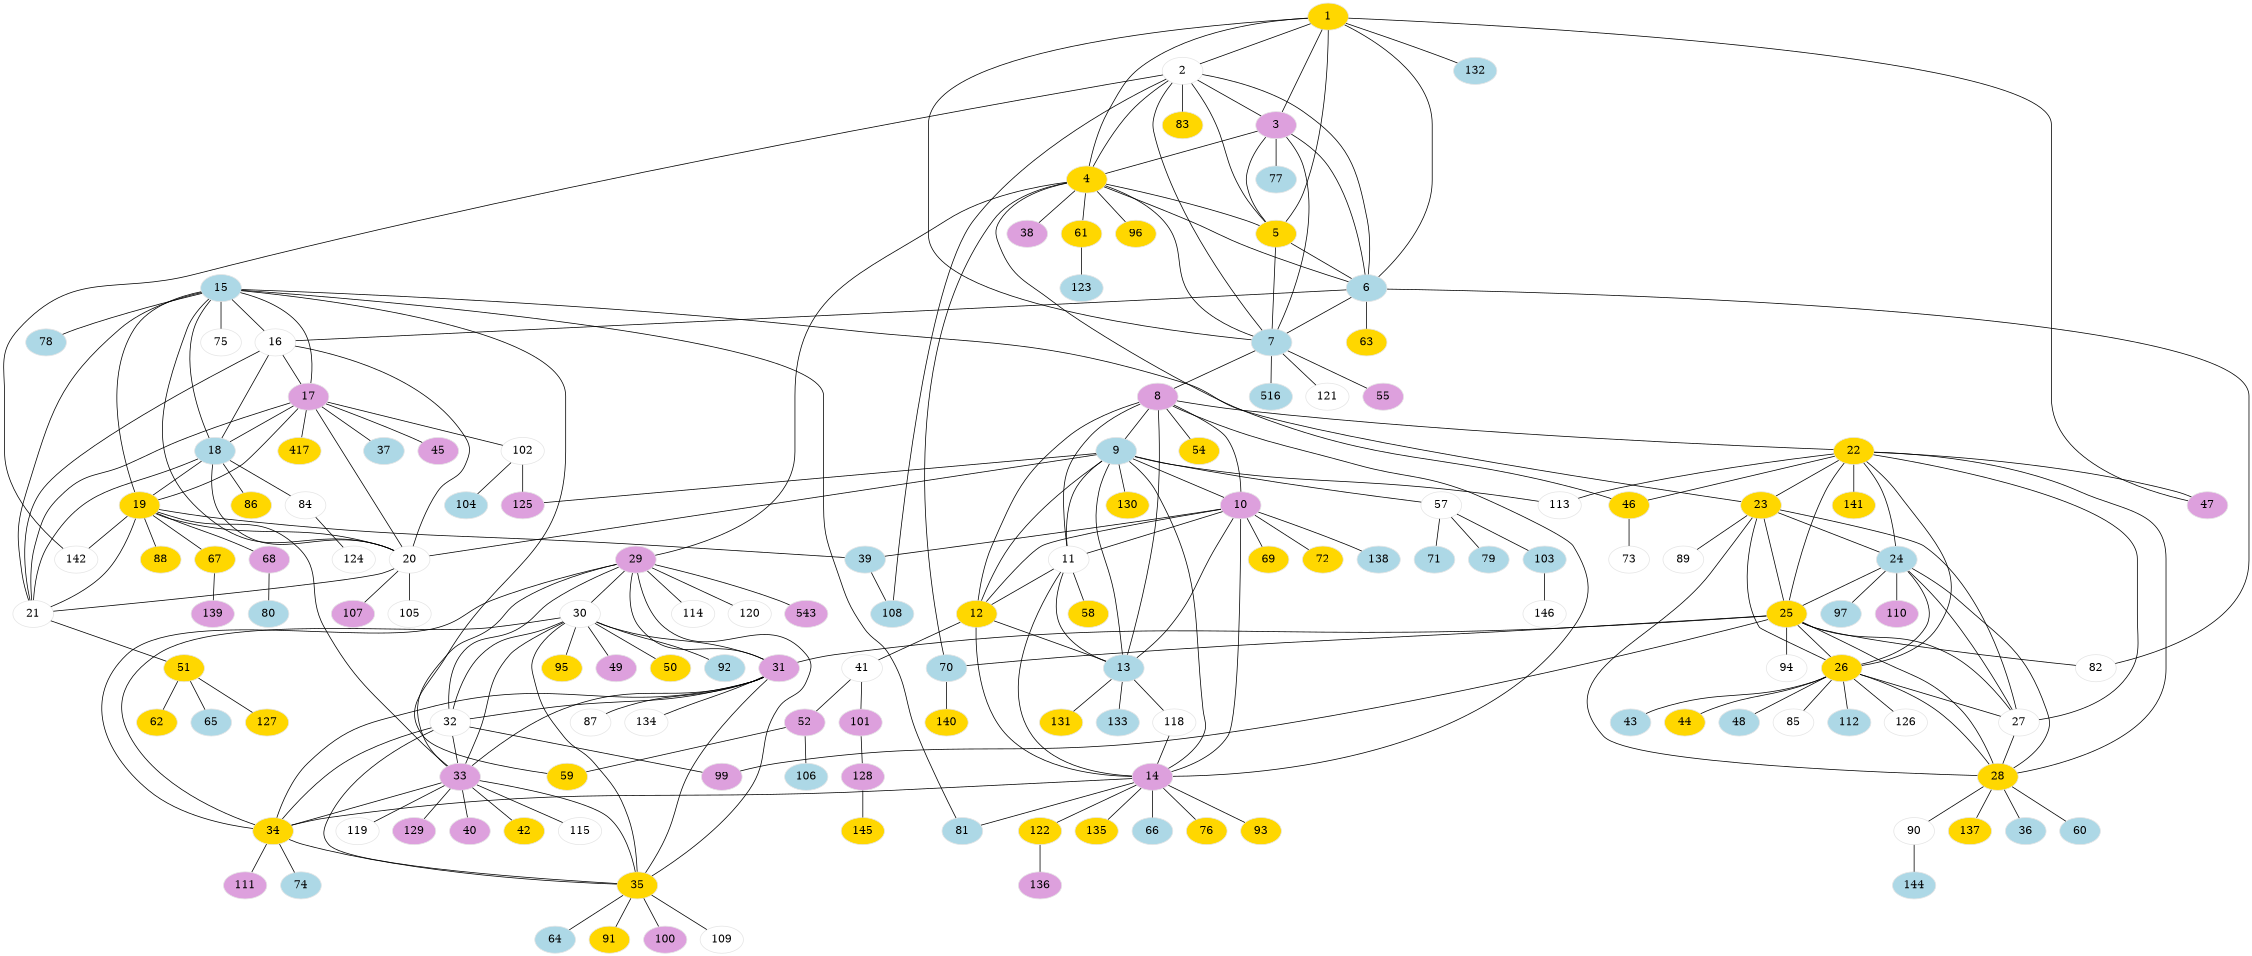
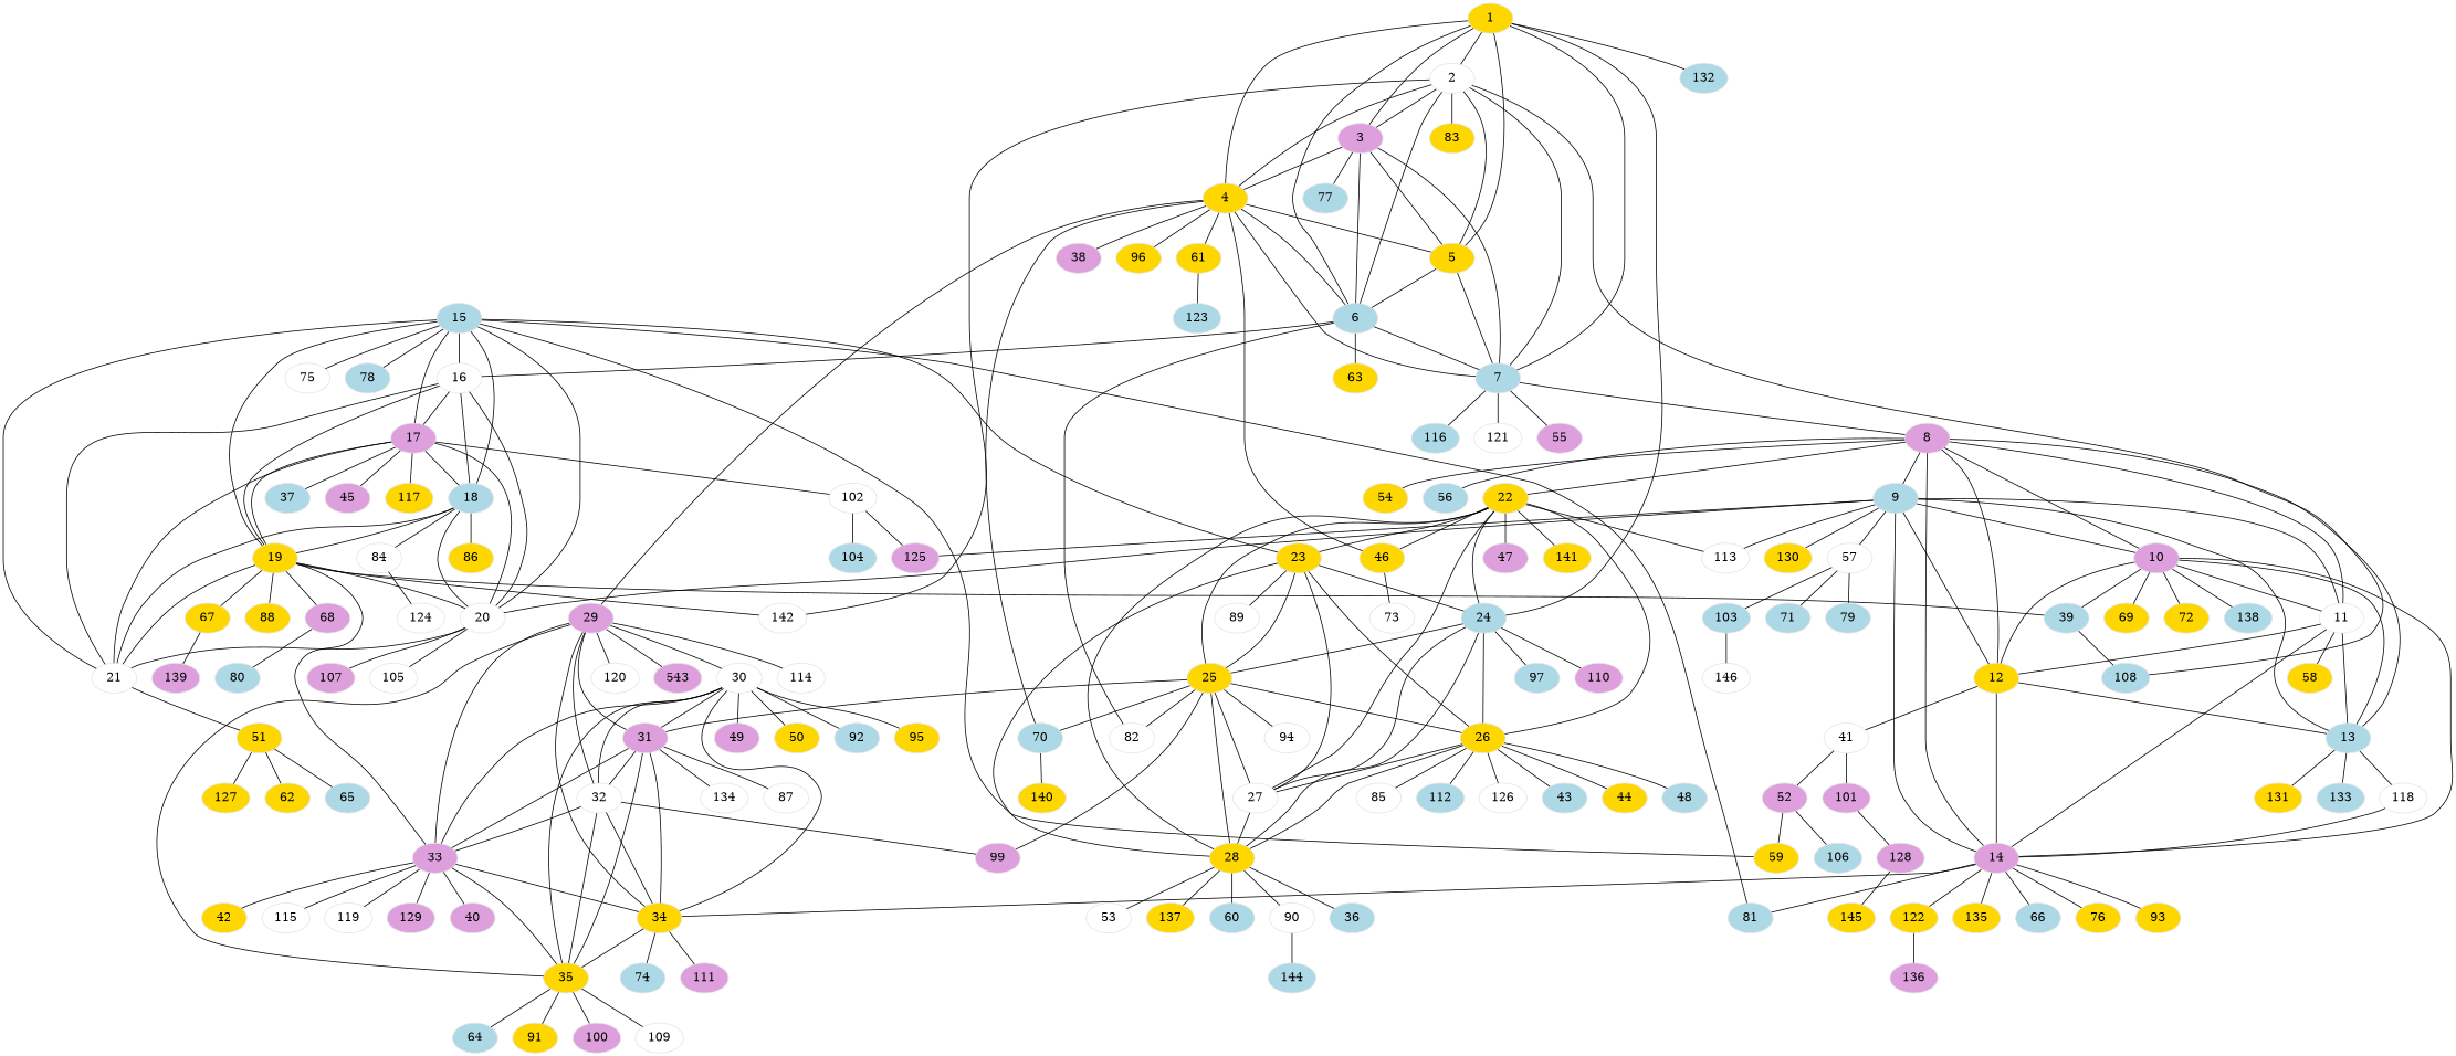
  graph {
    node [color=gray90 fillcolor=gold style=filled]
    2 [fillcolor=white]
    1
    3 [fillcolor=plum]
    4
    5
    6 [fillcolor=lightblue]
    7 [fillcolor=lightblue]
    24 [fillcolor=lightblue]
    132 [fillcolor=lightblue]
    83
    108 [fillcolor=lightblue]
    142 [fillcolor=white]
    77 [fillcolor=lightblue]
    29 [fillcolor=plum]
    38 [fillcolor=plum]
    46
    61
    70 [fillcolor=lightblue]
    96
    16 [fillcolor=white]
    63
    82 [fillcolor=white]
    8 [fillcolor=plum]
    55 [fillcolor=plum]
-   116 [fillcolor=lightblue label=516]
+   116 [fillcolor=lightblue]
    121 [fillcolor=white]
    25
    26
    27 [fillcolor=white]
    28
    97 [fillcolor=lightblue]
    110 [fillcolor=plum]
    34
    33 [fillcolor=plum]
    31 [fillcolor=plum]
    30 [fillcolor=white]
    32 [fillcolor=white]
    35
    114 [fillcolor=white]
    120 [fillcolor=white]
    n41 [fillcolor=plum label=543]
    73 [fillcolor=white]
    123 [fillcolor=lightblue]
    140
    20 [fillcolor=white]
    17 [fillcolor=plum]
    18 [fillcolor=lightblue]
    19
    21 [fillcolor=white]
    9 [fillcolor=lightblue]
    10 [fillcolor=plum]
    11 [fillcolor=white]
    12
    13 [fillcolor=lightblue]
    14 [fillcolor=plum]
    22
    54
+   56 [fillcolor=lightblue]
    57 [fillcolor=white]
    113 [fillcolor=white]
    125 [fillcolor=plum]
    130
    39 [fillcolor=lightblue]
    69
    72
    138 [fillcolor=lightblue]
    58
    41 [fillcolor=white]
    118 [fillcolor=white]
    131
    133 [fillcolor=lightblue]
    66 [fillcolor=lightblue]
    76
    81 [fillcolor=lightblue]
    93
    122
    135
    23
    47 [fillcolor=plum]
    141
    105 [fillcolor=white]
    107 [fillcolor=plum]
    71 [fillcolor=lightblue]
    79 [fillcolor=lightblue]
    103 [fillcolor=lightblue]
    52 [fillcolor=plum]
    101 [fillcolor=plum]
    74 [fillcolor=lightblue]
    111 [fillcolor=plum]
    136 [fillcolor=plum]
    15 [fillcolor=lightblue]
    59
    75 [fillcolor=white]
    78 [fillcolor=lightblue]
    37 [fillcolor=lightblue]
    45 [fillcolor=plum]
    102 [fillcolor=white]
-   117 [label=417]
+   117
    84 [fillcolor=white]
    86
    67
    68 [fillcolor=plum]
    88
    51
    89 [fillcolor=white]
    104 [fillcolor=lightblue]
    124 [fillcolor=white]
    40 [fillcolor=plum]
    42
    115 [fillcolor=white]
    119 [fillcolor=white]
    129 [fillcolor=plum]
    139 [fillcolor=plum]
    80 [fillcolor=lightblue]
    62
    65 [fillcolor=lightblue]
    127
    94 [fillcolor=white]
    99 [fillcolor=plum]
    43 [fillcolor=lightblue]
    44
    48 [fillcolor=lightblue]
    85 [fillcolor=white]
    112 [fillcolor=lightblue]
    126 [fillcolor=white]
    36 [fillcolor=lightblue]
+   53 [fillcolor=white]
    60 [fillcolor=lightblue]
    90 [fillcolor=white]
    137
    87 [fillcolor=white]
    134 [fillcolor=white]
    144 [fillcolor=lightblue]
    49 [fillcolor=plum]
    50
    92 [fillcolor=lightblue]
    95
    64 [fillcolor=lightblue]
    91
    100 [fillcolor=plum]
    109 [fillcolor=white]
    106 [fillcolor=lightblue]
    128 [fillcolor=plum]
    146 [fillcolor=white]
    145
    2 -- 3
    2 -- 4
    2 -- 5
    2 -- 6
    2 -- 7
    2 -- 83
    2 -- 108
    2 -- 142
    1 -- 2
    1 -- 3
    1 -- 4
    1 -- 5
    1 -- 6
    1 -- 7
-   1 -- 47
+   1 -- 24
    1 -- 132
    3 -- 4
    3 -- 5
    3 -- 6
    3 -- 7
    3 -- 77
    4 -- 5
    4 -- 6
    4 -- 7
    4 -- 29
    4 -- 38
    4 -- 46
    4 -- 61
    4 -- 70
    4 -- 96
    5 -- 6
    5 -- 7
    6 -- 7
    6 -- 16
    6 -- 63
    6 -- 82
    7 -- 8
    7 -- 55
    7 -- 116
    7 -- 121
    24 -- 25
    24 -- 26
    24 -- 27
    24 -- 28
    24 -- 97
    24 -- 110
    29 -- 34
    29 -- 33
    29 -- 31
    29 -- 30
    29 -- 32
    29 -- 35
    29 -- 114
    29 -- 120
    29 -- n41
    46 -- 73
    61 -- 123
    70 -- 140
    16 -- 20
    16 -- 17
    16 -- 18
+   16 -- 19
    16 -- 21
    8 -- 9
    8 -- 10
    8 -- 11
    8 -- 12
    8 -- 13
    8 -- 14
    8 -- 22
    8 -- 54
+   8 -- 56
    25 -- 70
    25 -- 82
    25 -- 26
    25 -- 27
    25 -- 28
    25 -- 31
    25 -- 94
    25 -- 99
    26 -- 27
    26 -- 28
    26 -- 43
    26 -- 44
    26 -- 48
    26 -- 85
    26 -- 112
    26 -- 126
    27 -- 28
    28 -- 36
+   28 -- 53
    28 -- 60
    28 -- 90
    28 -- 137
    34 -- 35
    34 -- 74
    34 -- 111
    33 -- 34
    33 -- 35
    33 -- 40
    33 -- 42
    33 -- 115
    33 -- 119
    33 -- 129
    31 -- 34
    31 -- 33
    31 -- 32
    31 -- 35
    31 -- 87
    31 -- 134
    30 -- 34
    30 -- 33
    30 -- 31
    30 -- 32
    30 -- 35
    30 -- 49
    30 -- 50
    30 -- 92
    30 -- 95
    32 -- 34
    32 -- 33
    32 -- 35
    32 -- 99
    35 -- 64
    35 -- 91
    35 -- 100
    35 -- 109
    20 -- 21
    20 -- 105
    20 -- 107
    17 -- 20
    17 -- 18
    17 -- 19
    17 -- 21
    17 -- 37
    17 -- 45
    17 -- 102
    17 -- 117
    18 -- 20
    18 -- 19
    18 -- 21
    18 -- 84
    18 -- 86
    19 -- 142
    19 -- 33
    19 -- 20
    19 -- 21
    19 -- 39
    19 -- 67
    19 -- 68
    19 -- 88
    21 -- 51
    9 -- 20
    9 -- 10
    9 -- 11
    9 -- 12
    9 -- 13
    9 -- 14
    9 -- 57
    9 -- 113
    9 -- 125
    9 -- 130
    10 -- 11
    10 -- 12
    10 -- 13
    10 -- 14
    10 -- 39
    10 -- 69
    10 -- 72
    10 -- 138
    11 -- 12
    11 -- 13
    11 -- 14
    11 -- 58
    12 -- 13
    12 -- 14
    12 -- 41
    13 -- 118
    13 -- 131
    13 -- 133
    14 -- 34
    14 -- 66
    14 -- 76
    14 -- 81
    14 -- 93
    14 -- 122
    14 -- 135
    22 -- 24
    22 -- 46
    22 -- 25
    22 -- 26
    22 -- 27
    22 -- 28
    22 -- 113
    22 -- 23
    22 -- 47
    22 -- 141
    57 -- 71
    57 -- 79
    57 -- 103
    39 -- 108
    41 -- 52
    41 -- 101
    118 -- 14
    122 -- 136
    23 -- 24
    23 -- 25
    23 -- 26
    23 -- 27
    23 -- 28
    23 -- 89
    103 -- 146
    52 -- 59
    52 -- 106
    101 -- 128
    15 -- 16
    15 -- 20
    15 -- 17
    15 -- 18
    15 -- 19
    15 -- 21
    15 -- 81
    15 -- 23
    15 -- 59
    15 -- 75
    15 -- 78
    102 -- 125
    102 -- 104
    84 -- 124
    67 -- 139
    68 -- 80
    51 -- 62
    51 -- 65
    51 -- 127
    90 -- 144
    128 -- 145
  }
